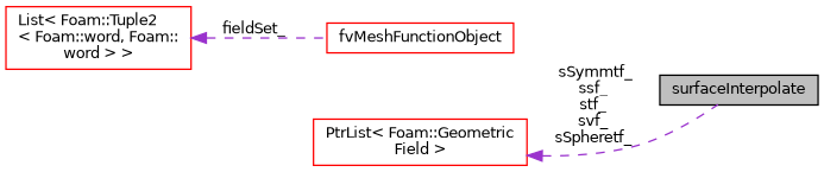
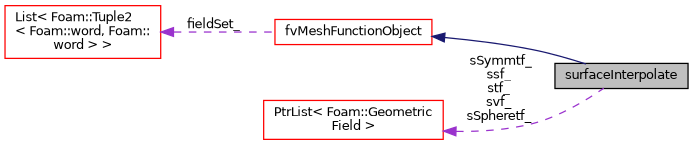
  digraph {
    rankdir=LR
    node [color=red fontname=Helvetica fontsize=10 shape=record]
    edge [color=darkorchid3 dir=back fontname=Helvetica fontsize=10 labelfontname=Helvetica labelfontsize=10 style=dashed]
    n1 [color=black fillcolor=grey75 fontcolor=black height=0.2 label=surfaceInterpolate style=filled width=0.4]
    n2 [height=0.2 label=fvMeshFunctionObject width=0.4]
    n3 [height=0.2 label="PtrList\< Foam::Geometric\lField \>" width=0.4]
    n4 [height=0.2 label="List\< Foam::Tuple2\l\< Foam::word, Foam::\lword \> \>" width=0.4]
+   n2 -> n1 [color=midnightblue style=solid]
    n3 -> n1 [label=" sSymmtf_\nssf_\nstf_\nsvf_\nsSpheretf_"]
    n4 -> n2 [label=" fieldSet_"]
  }
